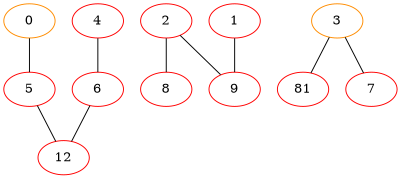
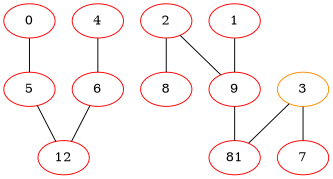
  graph {
    node [color=red type=corner y=267]
    edge [frequency=1 type0=line]
-   0 [color=darkorange type=endpoint x=453 y=279]
+   0 [type=endpoint x=453 y=279]
    5 [type=intersection x=371 y=255]
    n3 [label=12 x=386]
    8 [x=366]
    1 [x=327 y=196]
    9 [type=intersection x=163 y=368]
    6 [type=intersection x=365 y=155]
    n8 [label=81 x=158 y=359]
    2 [x=377 y=371]
    3 [color=darkorange x=134 y=281]
    7 [type=endpoint x=68 y=268]
    4 [type=endpoint x=358 y=144]
    0 -- 5 [angle0=.28]
    5 -- n3 [angle0=.67]
    1 -- 9 [angle0=-.81]
+   9 -- n8 [angle0=1.06]
    6 -- n3 [angle0=1.39]
    2 -- 8 [angle0=1.47]
    2 -- 9 [angle0=.01]
    3 -- n8 [angle0=1.27]
    3 -- 7 [angle0=.19]
    4 -- 6 [angle0=1.00]
  }
